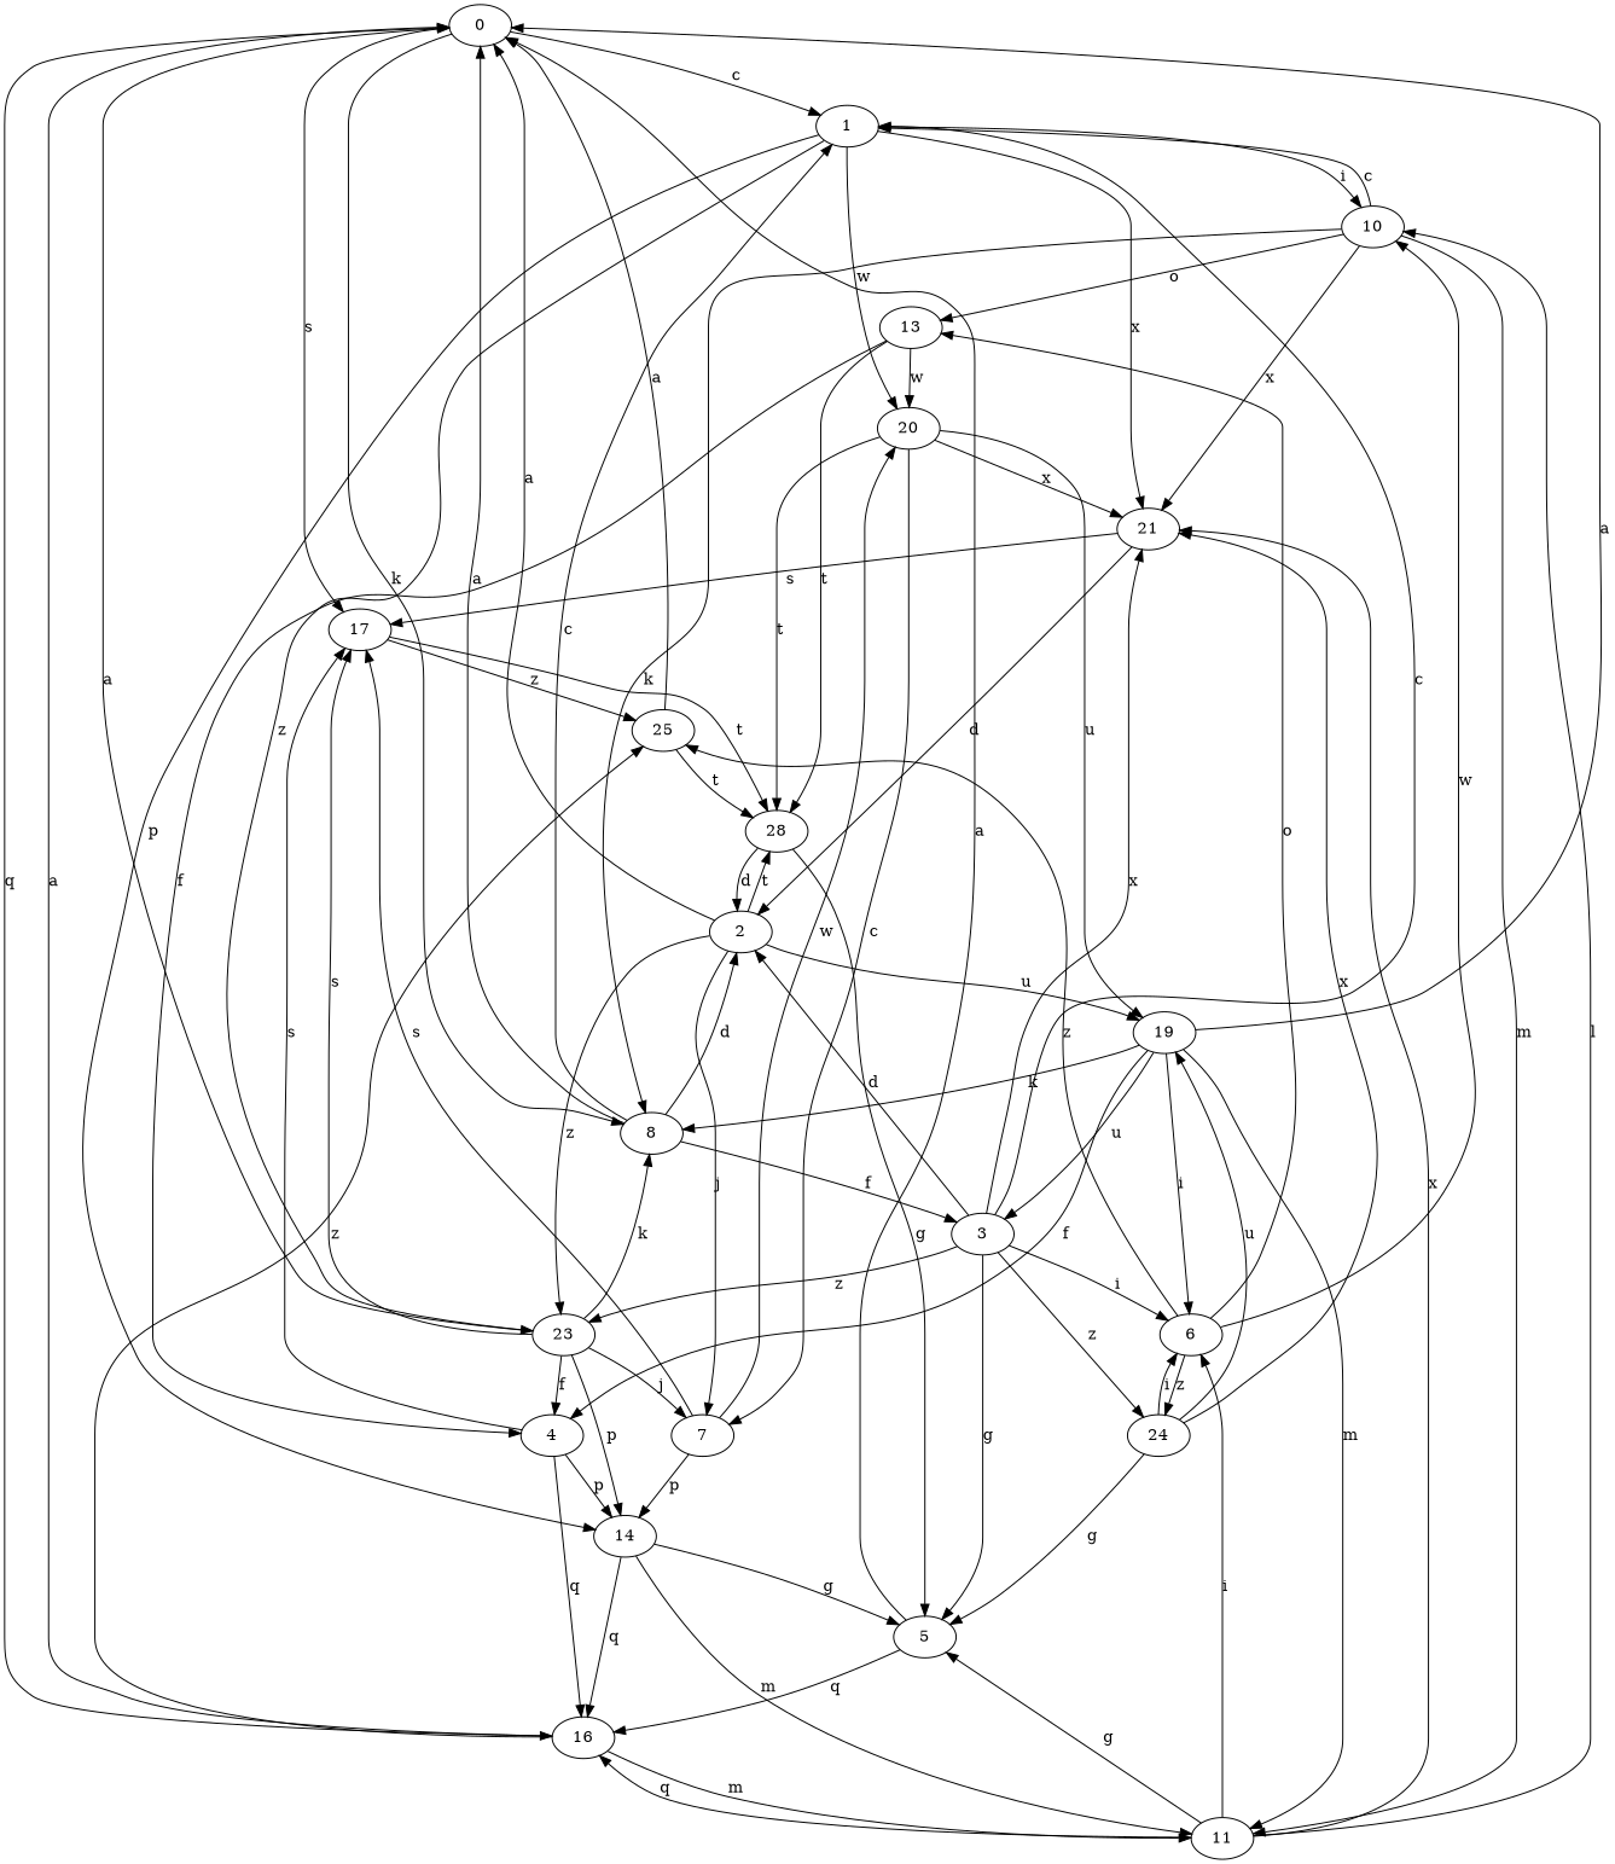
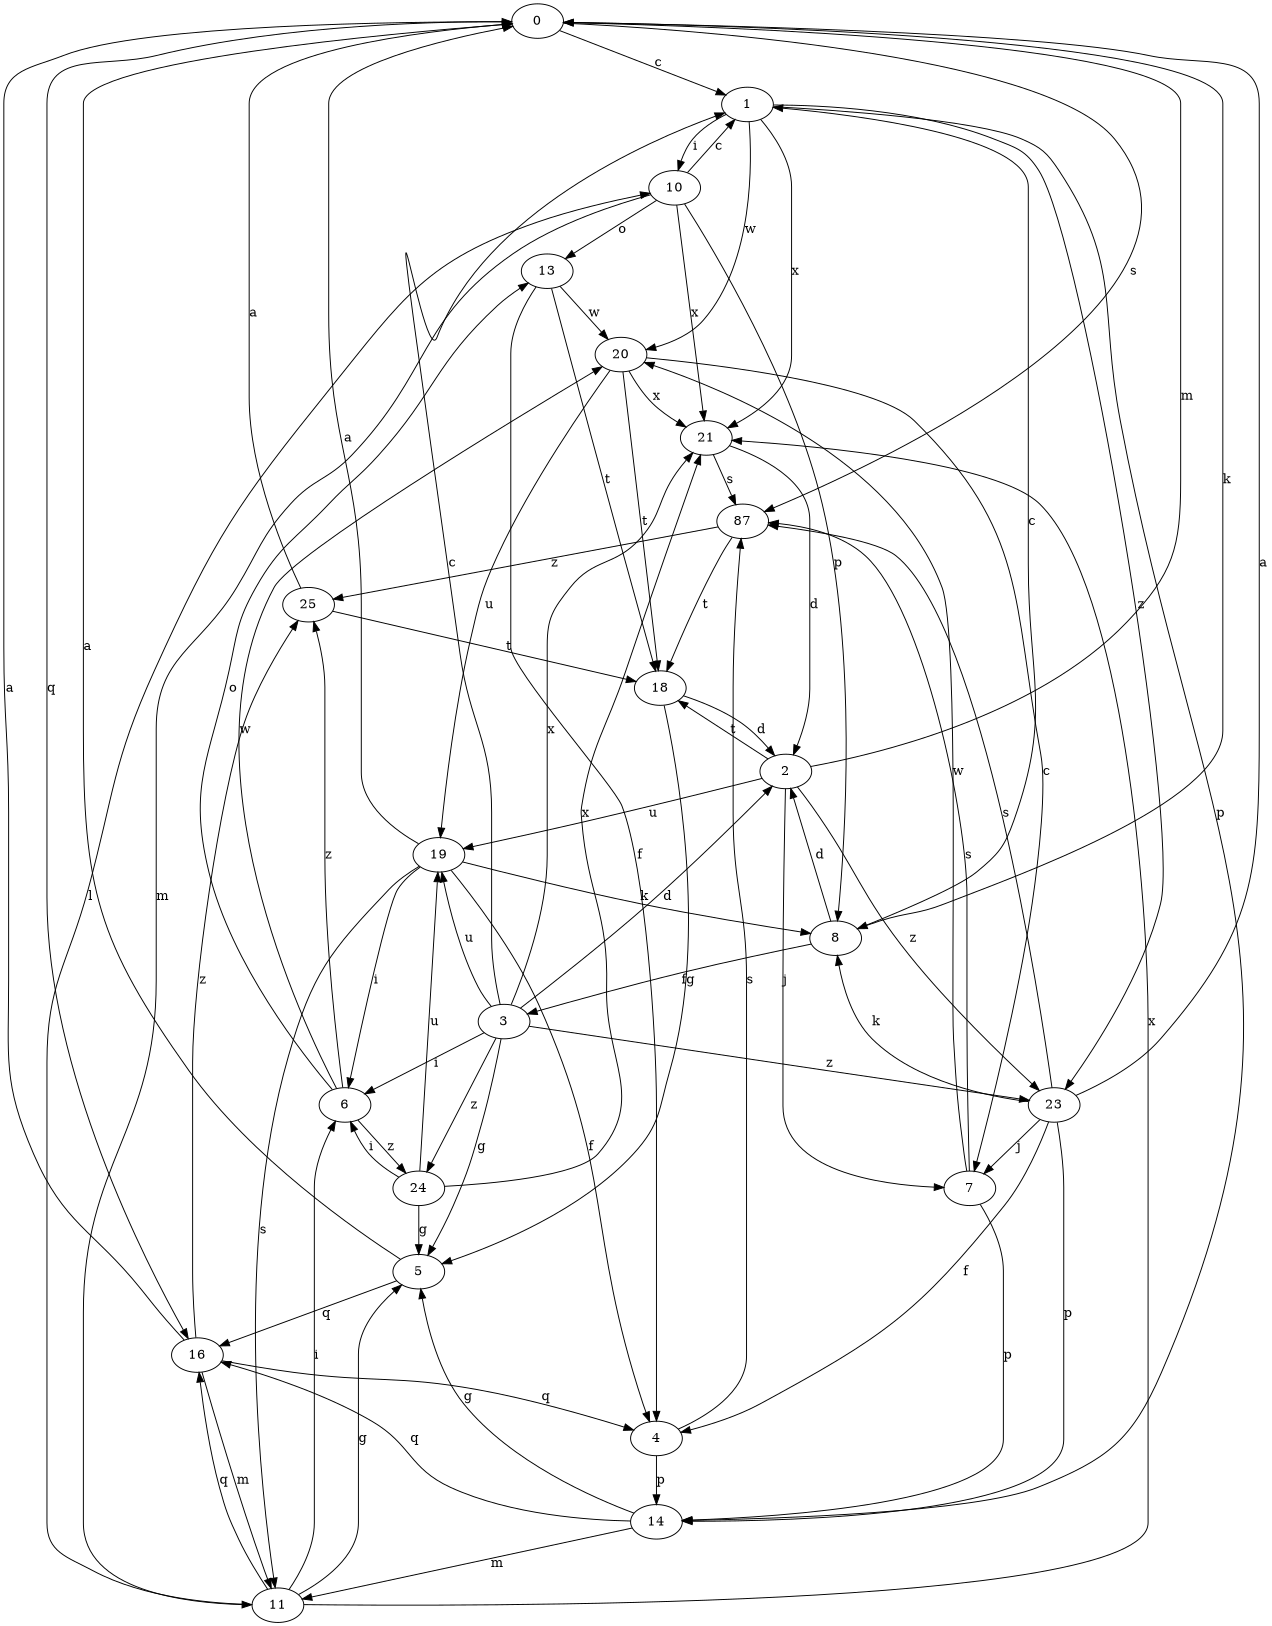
  strict digraph {
    0
    1
    8
    16
-   17
+   17 [label=87]
    10
    14
    20
    21
    23
    2
    3
    25
    11
-   18 [label=28]
+   18
    13
    5
    7
    19
    4
    6
    24
    0 -> 1 [label=c]
    0 -> 8 [label=k]
    0 -> 16 [label=q]
    0 -> 17 [label=s]
    1 -> 10 [label=i]
    1 -> 14 [label=p]
    1 -> 20 [label=w]
    1 -> 21 [label=x]
    1 -> 23 [label=z]
-   8 -> 0 [label=a]
    8 -> 1 [label=c]
    8 -> 2 [label=d]
    8 -> 3 [label=f]
    16 -> 0 [label=a]
    16 -> 25 [label=z]
    16 -> 11 [label=m]
    17 -> 25 [label=z]
    17 -> 18 [label=t]
    10 -> 1 [label=c]
-   10 -> 8 [label=k]
+   10 -> 8 [label=p]
    10 -> 21 [label=x]
    10 -> 11 [label=m]
    10 -> 13 [label=o]
    14 -> 16 [label=q]
    14 -> 11 [label=m]
    14 -> 5 [label=g]
    20 -> 21 [label=x]
    20 -> 18 [label=t]
    20 -> 7 [label=c]
    20 -> 19 [label=u]
    21 -> 17 [label=s]
    21 -> 2 [label=d]
    23 -> 0 [label=a]
    23 -> 8 [label=k]
    23 -> 17 [label=s]
    23 -> 14 [label=p]
    23 -> 7 [label=j]
    23 -> 4 [label=f]
-   2 -> 0 [label=a]
+   2 -> 0 [label=m]
    2 -> 23 [label=z]
    2 -> 18 [label=t]
    2 -> 7 [label=j]
    2 -> 19 [label=u]
    3 -> 1 [label=c]
    3 -> 21 [label=x]
    3 -> 23 [label=z]
    3 -> 2 [label=d]
    3 -> 5 [label=g]
-   19 -> 3 [label=u]
+   3 -> 19 [label=u]
    3 -> 6 [label=i]
    3 -> 24 [label=z]
    25 -> 0 [label=a]
    25 -> 18 [label=t]
    11 -> 16 [label=q]
    11 -> 10 [label=l]
    11 -> 21 [label=x]
    11 -> 5 [label=g]
    11 -> 6 [label=i]
    18 -> 2 [label=d]
    18 -> 5 [label=g]
    13 -> 20 [label=w]
    13 -> 18 [label=t]
    13 -> 4 [label=f]
    5 -> 0 [label=a]
    5 -> 16 [label=q]
    7 -> 17 [label=s]
    7 -> 14 [label=p]
    7 -> 20 [label=w]
    19 -> 0 [label=a]
    19 -> 8 [label=k]
-   19 -> 11 [label=m]
+   19 -> 11 [label=s]
    19 -> 4 [label=f]
    19 -> 6 [label=i]
-   4 -> 16 [label=q]
+   16 -> 4 [label=q]
    4 -> 17 [label=s]
    4 -> 14 [label=p]
-   6 -> 10 [label=w]
+   6 -> 20 [label=w]
    6 -> 25 [label=z]
    6 -> 13 [label=o]
    6 -> 24 [label=z]
    24 -> 21 [label=x]
    24 -> 5 [label=g]
    24 -> 19 [label=u]
    24 -> 6 [label=i]
  }
